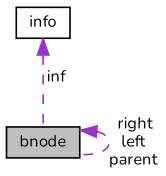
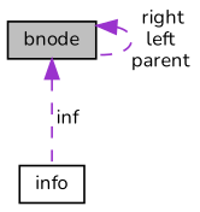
  digraph {
    fontname=Nunito
    node [color=black fontname=Nunito fontsize=10 shape=record style=filled]
    edge [color=darkorchid3 dir=back fontname=Nunito fontsize=10 labelfontname=Helvetica labelfontsize=10 style=dashed]
    n1 [fillcolor=grey75 fontcolor=black height=0.2 label=bnode width=0.4]
    n2 [fillcolor=white height=0.2 label=info width=0.4]
    n1 -> n1 [label=" right\nleft\nparent"]
-   n2 -> n1 [label=" inf"]
+   n1 -> n2 [label=" inf"]
  }
